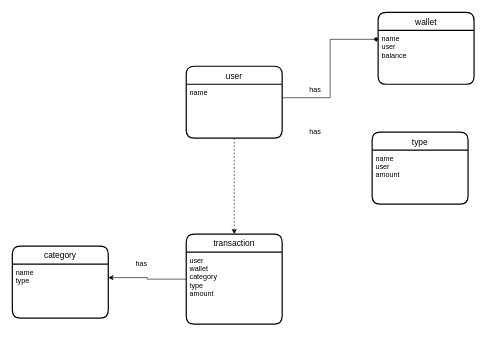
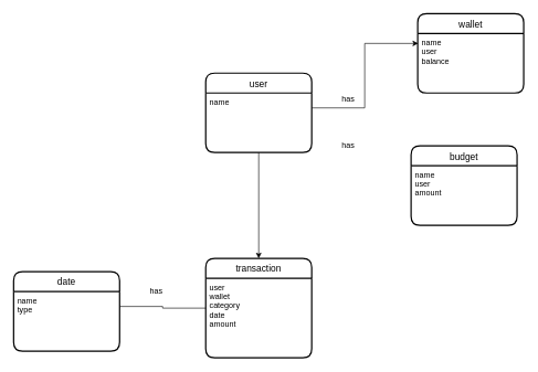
  <mxCell id="0" />
  <mxCell id="1" parent="0" />
  <mxCell id="2" value="user" style="swimlane;childLayout=stackLayout;horizontal=1;startSize=30;horizontalStack=0;rounded=1;fontSize=14;fontStyle=0;strokeWidth=2;resizeParent=0;resizeLast=1;shadow=0;dashed=0;align=center;" parent="1" vertex="1"><mxGeometry x="310" y="110" width="160" height="120" as="geometry" /></mxCell>
  <mxCell id="3" value="name" style="align=left;strokeColor=none;fillColor=none;spacingLeft=4;fontSize=12;verticalAlign=top;resizable=0;rotatable=0;part=1;" parent="2" vertex="1"><mxGeometry y="30" width="160" height="90" as="geometry" /></mxCell>
  <mxCell id="4" value="wallet" style="swimlane;childLayout=stackLayout;horizontal=1;startSize=30;horizontalStack=0;rounded=1;fontSize=14;fontStyle=0;strokeWidth=2;resizeParent=0;resizeLast=1;shadow=0;dashed=0;align=center;" parent="1" vertex="1"><mxGeometry x="630" y="20" width="160" height="120" as="geometry" /></mxCell>
  <mxCell id="5" value="name&#10;user&#10;balance" style="align=left;strokeColor=none;fillColor=none;spacingLeft=4;fontSize=12;verticalAlign=top;resizable=0;rotatable=0;part=1;" parent="4" vertex="1"><mxGeometry y="30" width="160" height="90" as="geometry" /></mxCell>
- <mxCell id="6" style="edgeStyle=orthogonalEdgeStyle;rounded=0;orthogonalLoop=1;jettySize=auto;html=1;exitX=1;exitY=0.25;exitDx=0;exitDy=0;entryX=0.005;entryY=0.168;entryDx=0;entryDy=0;entryPerimeter=0;endArrow=diamond;" parent="1" source="3" target="5" edge="1"><mxGeometry relative="1" as="geometry" /></mxCell>
+ <mxCell id="6" style="edgeStyle=orthogonalEdgeStyle;rounded=0;orthogonalLoop=1;jettySize=auto;html=1;exitX=1;exitY=0.25;exitDx=0;exitDy=0;entryX=0.005;entryY=0.168;entryDx=0;entryDy=0;entryPerimeter=0;" parent="1" source="3" target="5" edge="1"><mxGeometry relative="1" as="geometry" /></mxCell>
  <mxCell id="7" value="has" style="text;html=1;align=center;verticalAlign=middle;resizable=0;points=[];autosize=1;strokeColor=none;fillColor=none;" parent="1" vertex="1"><mxGeometry x="510" y="140" width="30" height="20" as="geometry" /></mxCell>
- <mxCell id="8" value="type" style="swimlane;childLayout=stackLayout;horizontal=1;startSize=30;horizontalStack=0;rounded=1;fontSize=14;fontStyle=0;strokeWidth=2;resizeParent=0;resizeLast=1;shadow=0;dashed=0;align=center;" parent="1" vertex="1"><mxGeometry x="620" y="220" width="160" height="120" as="geometry" /></mxCell>
+ <mxCell id="8" value="budget" style="swimlane;childLayout=stackLayout;horizontal=1;startSize=30;horizontalStack=0;rounded=1;fontSize=14;fontStyle=0;strokeWidth=2;resizeParent=0;resizeLast=1;shadow=0;dashed=0;align=center;" parent="1" vertex="1"><mxGeometry x="620" y="220" width="160" height="120" as="geometry" /></mxCell>
  <mxCell id="9" value="name&#10;user&#10;amount" style="align=left;strokeColor=none;fillColor=none;spacingLeft=4;fontSize=12;verticalAlign=top;resizable=0;rotatable=0;part=1;" parent="8" vertex="1"><mxGeometry y="30" width="160" height="90" as="geometry" /></mxCell>
  <mxCell id="10" value="has" style="text;html=1;align=center;verticalAlign=middle;resizable=0;points=[];autosize=1;strokeColor=none;fillColor=none;" parent="1" vertex="1"><mxGeometry x="510" y="210" width="30" height="20" as="geometry" /></mxCell>
- <mxCell id="11" style="edgeStyle=orthogonalEdgeStyle;rounded=0;orthogonalLoop=1;jettySize=auto;html=1;exitX=0;exitY=0.5;exitDx=0;exitDy=0;entryX=1;entryY=0.25;entryDx=0;entryDy=0;" parent="1" source="12" target="15" edge="1"><mxGeometry relative="1" as="geometry" /></mxCell>
+ <mxCell id="11" style="edgeStyle=orthogonalEdgeStyle;rounded=0;orthogonalLoop=1;jettySize=auto;html=1;exitX=0;exitY=0.5;exitDx=0;exitDy=0;entryX=1;entryY=0.25;entryDx=0;entryDy=0;endArrow=none;" parent="1" source="12" target="15" edge="1"><mxGeometry relative="1" as="geometry" /></mxCell>
  <mxCell id="12" value="transaction" style="swimlane;childLayout=stackLayout;horizontal=1;startSize=30;horizontalStack=0;rounded=1;fontSize=14;fontStyle=0;strokeWidth=2;resizeParent=0;resizeLast=1;shadow=0;dashed=0;align=center;" parent="1" vertex="1"><mxGeometry x="310" y="390" width="160" height="150" as="geometry" /></mxCell>
- <mxCell id="13" value="user&#10;wallet&#10;category&#10;type&#10;amount" style="align=left;strokeColor=none;fillColor=none;spacingLeft=4;fontSize=12;verticalAlign=top;resizable=0;rotatable=0;part=1;" parent="12" vertex="1"><mxGeometry y="30" width="160" height="120" as="geometry" /></mxCell>
- <mxCell id="14" value="category" style="swimlane;childLayout=stackLayout;horizontal=1;startSize=30;horizontalStack=0;rounded=1;fontSize=14;fontStyle=0;strokeWidth=2;resizeParent=0;resizeLast=1;shadow=0;dashed=0;align=center;" parent="1" vertex="1"><mxGeometry x="20" y="410" width="160" height="120" as="geometry" /></mxCell>
+ <mxCell id="13" value="user&#10;wallet&#10;category&#10;date&#10;amount" style="align=left;strokeColor=none;fillColor=none;spacingLeft=4;fontSize=12;verticalAlign=top;resizable=0;rotatable=0;part=1;" parent="12" vertex="1"><mxGeometry y="30" width="160" height="120" as="geometry" /></mxCell>
+ <mxCell id="14" value="date" style="swimlane;childLayout=stackLayout;horizontal=1;startSize=30;horizontalStack=0;rounded=1;fontSize=14;fontStyle=0;strokeWidth=2;resizeParent=0;resizeLast=1;shadow=0;dashed=0;align=center;" parent="1" vertex="1"><mxGeometry x="20" y="410" width="160" height="120" as="geometry" /></mxCell>
  <mxCell id="15" value="name &#10;type" style="align=left;strokeColor=none;fillColor=none;spacingLeft=4;fontSize=12;verticalAlign=top;resizable=0;rotatable=0;part=1;" parent="14" vertex="1"><mxGeometry y="30" width="160" height="90" as="geometry" /></mxCell>
- <mxCell id="16" style="edgeStyle=orthogonalEdgeStyle;rounded=0;orthogonalLoop=1;jettySize=auto;html=1;exitX=0.5;exitY=1;exitDx=0;exitDy=0;entryX=0.5;entryY=0;entryDx=0;entryDy=0;dashed=1;" parent="1" source="3" target="12" edge="1"><mxGeometry relative="1" as="geometry" /></mxCell>
+ <mxCell id="16" style="edgeStyle=orthogonalEdgeStyle;rounded=0;orthogonalLoop=1;jettySize=auto;html=1;exitX=0.5;exitY=1;exitDx=0;exitDy=0;entryX=0.5;entryY=0;entryDx=0;entryDy=0;" parent="1" source="3" target="12" edge="1"><mxGeometry relative="1" as="geometry" /></mxCell>
  <mxCell id="17" value="has" style="text;html=1;align=center;verticalAlign=middle;resizable=0;points=[];autosize=1;strokeColor=none;fillColor=none;" parent="1" vertex="1"><mxGeometry x="220" y="430" width="30" height="20" as="geometry" /></mxCell>
